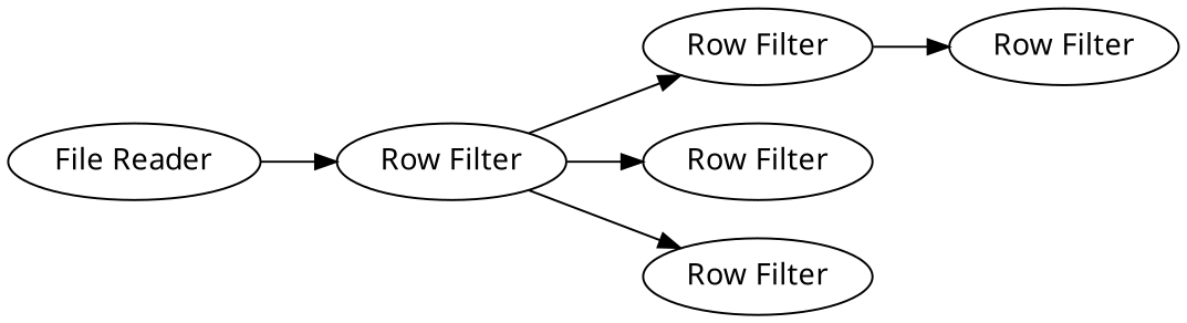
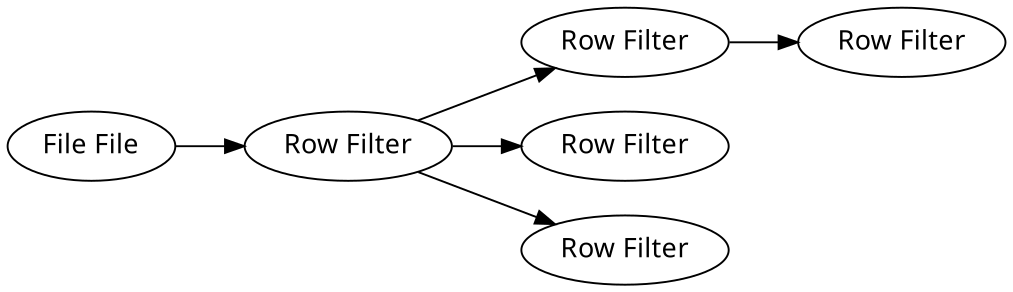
  digraph {
    rankdir=LR
    fontname="Noto Sans"
    node [fontname="Noto Sans"]
    edge [fontname="Noto Sans"]
-   n1 [label="File Reader"]
+   n1 [label="File File"]
    n2 [label="Row Filter"]
    n3 [label="Row Filter"]
    n4 [label="Row Filter"]
    n5 [label="Row Filter"]
    n6 [label="Row Filter"]
    n1 -> n2
    n2 -> n3
    n2 -> n4
    n2 -> n5
    n3 -> n6
  }
